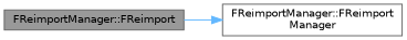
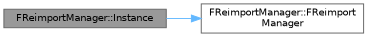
  digraph {
    rankdir=LR
    node [fontname=Helvetica fontsize=10 shape=box style=filled]
-   n1 [color=gray40 fillcolor=grey60 fontcolor=black height=0.2 label="FReimportManager::FReimport" width=0.4]
+   n1 [color=gray40 fillcolor=grey60 fontcolor=black height=0.2 label="FReimportManager::Instance" width=0.4]
    n2 [color=grey40 fillcolor=white height=0.2 label="FReimportManager::FReimport\lManager" width=0.4]
    n1 -> n2 [color=steelblue1 fontname=Helvetica fontsize=10 labelfontname=Helvetica labelfontsize=10 style=solid]
  }
